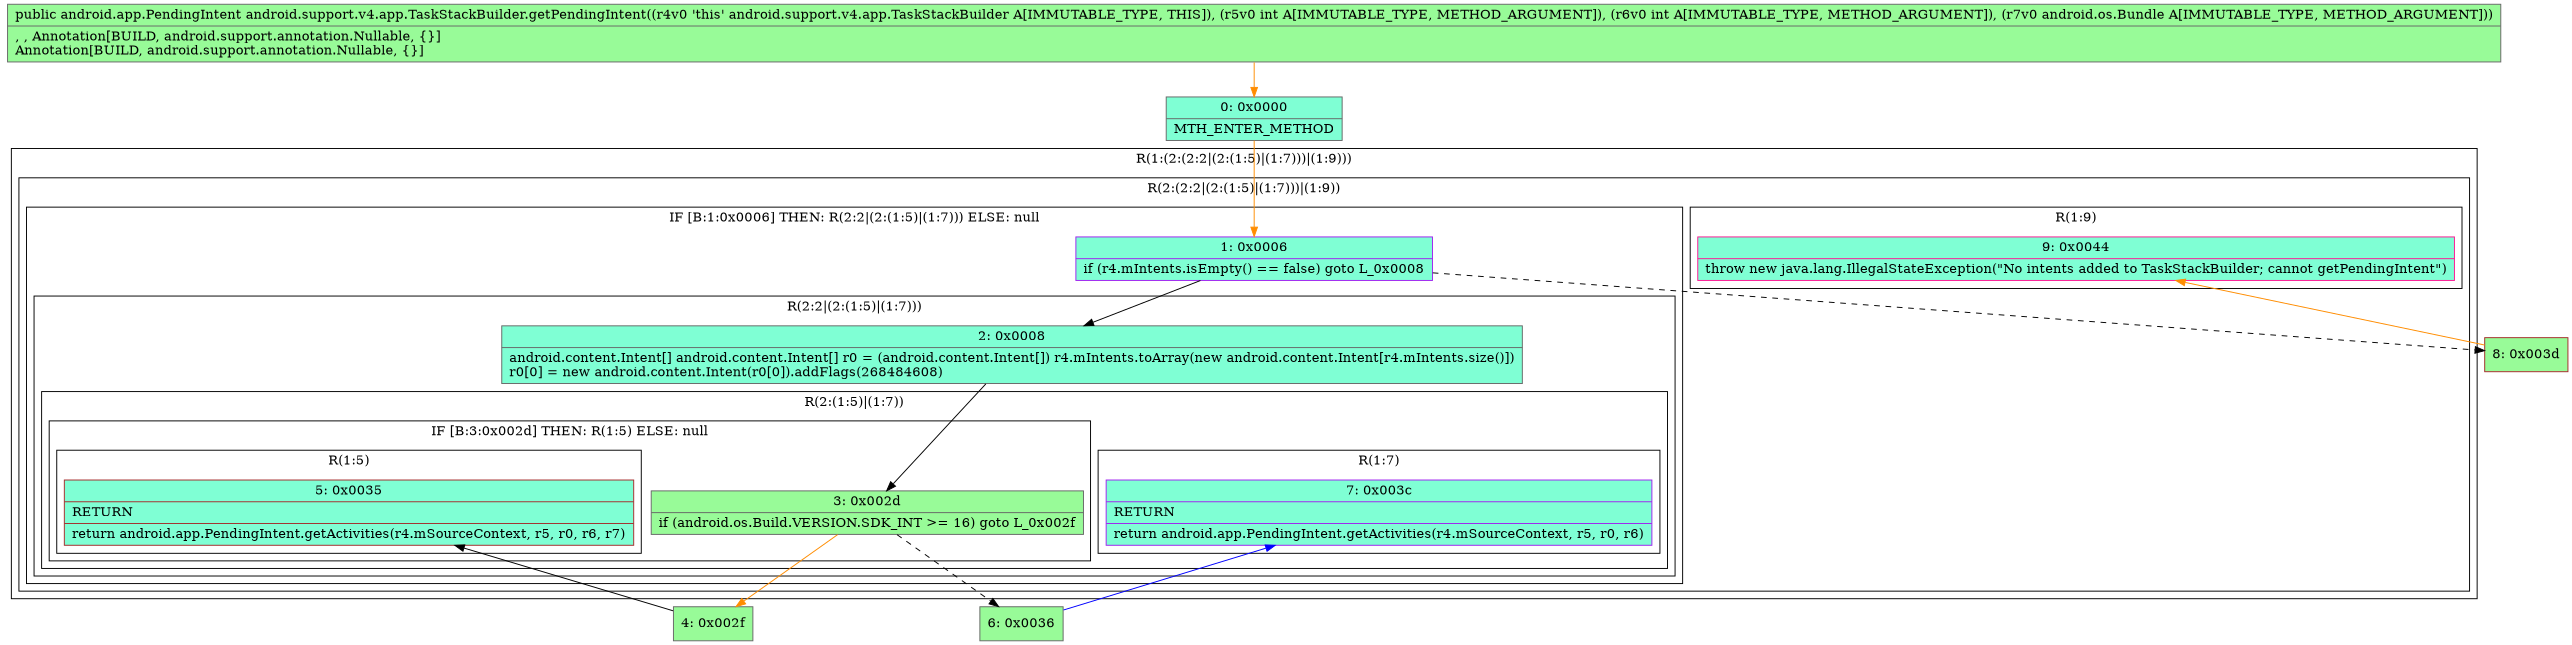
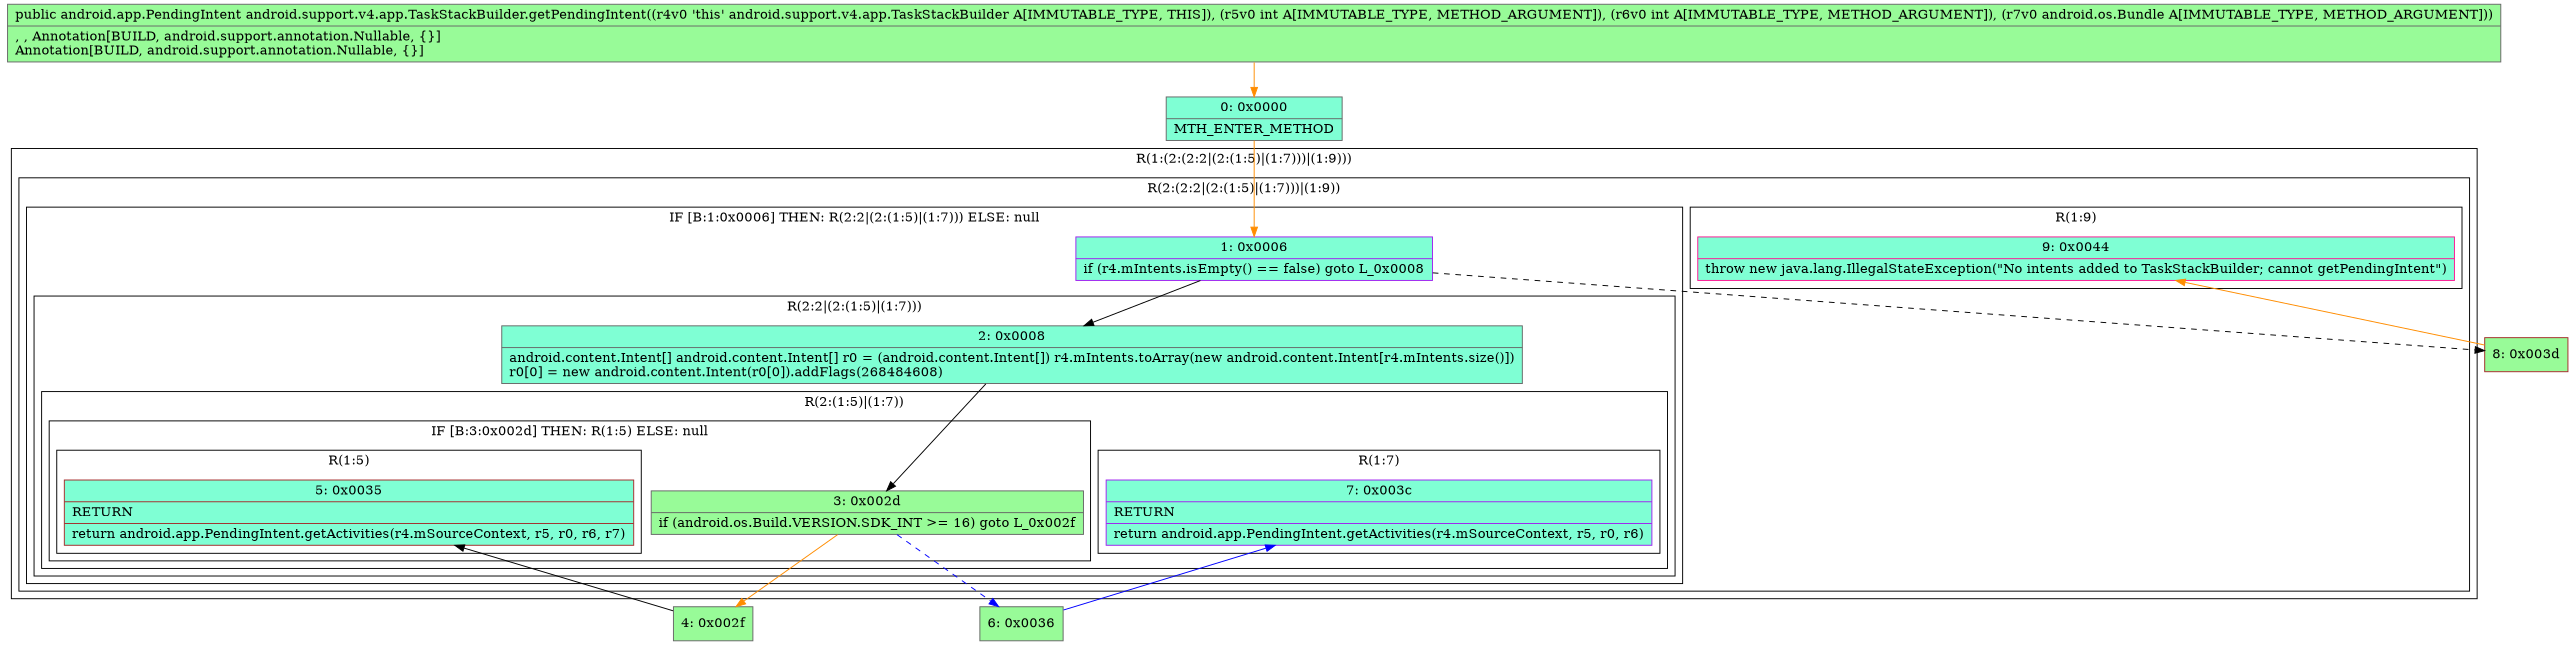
  digraph {
    node [color=gray40 fillcolor=aquamarine shape=record style=filled]
    edge [color=darkorange]
    n1 [color=brown label="{5\:\ 0x0035|RETURN\l|return android.app.PendingIntent.getActivities(r4.mSourceContext, r5, r0, r6, r7)\l}"]
    n2 [fillcolor=palegreen label="{3\:\ 0x002d|if (android.os.Build.VERSION.SDK_INT \>= 16) goto L_0x002f\l}"]
    n3 [color=purple label="{7\:\ 0x003c|RETURN\l|return android.app.PendingIntent.getActivities(r4.mSourceContext, r5, r0, r6)\l}"]
    n4 [label="{2\:\ 0x0008|android.content.Intent[] android.content.Intent[] r0 = (android.content.Intent[]) r4.mIntents.toArray(new android.content.Intent[r4.mIntents.size()])\lr0[0] = new android.content.Intent(r0[0]).addFlags(268484608)\l}"]
    n5 [color=purple label="{1\:\ 0x0006|if (r4.mIntents.isEmpty() == false) goto L_0x0008\l}"]
    n6 [color=deeppink label="{9\:\ 0x0044|throw new java.lang.IllegalStateException(\"No intents added to TaskStackBuilder; cannot getPendingIntent\")\l}"]
    n7 [fillcolor=palegreen label="{4\:\ 0x002f}"]
    n8 [fillcolor=palegreen label="{6\:\ 0x0036}"]
    n9 [color=brown fillcolor=palegreen label="{8\:\ 0x003d}"]
    n10 [label="{0\:\ 0x0000|MTH_ENTER_METHOD\l}"]
    n11 [fillcolor=palegreen label="{public android.app.PendingIntent android.support.v4.app.TaskStackBuilder.getPendingIntent((r4v0 'this' android.support.v4.app.TaskStackBuilder A[IMMUTABLE_TYPE, THIS]), (r5v0 int A[IMMUTABLE_TYPE, METHOD_ARGUMENT]), (r6v0 int A[IMMUTABLE_TYPE, METHOD_ARGUMENT]), (r7v0 android.os.Bundle A[IMMUTABLE_TYPE, METHOD_ARGUMENT]))  | , , Annotation[BUILD, android.support.annotation.Nullable, \{\}]\lAnnotation[BUILD, android.support.annotation.Nullable, \{\}]\l}"]
    subgraph cluster_1 {
      label="R(1:(2:(2:2|(2:(1:5)|(1:7)))|(1:9)))"
      subgraph cluster_2 {
        label="R(2:(2:2|(2:(1:5)|(1:7)))|(1:9))"
        subgraph cluster_3 {
          label="IF [B:1:0x0006] THEN: R(2:2|(2:(1:5)|(1:7))) ELSE: null"
          n5
          subgraph cluster_4 {
            label="R(2:2|(2:(1:5)|(1:7)))"
            n4
            subgraph cluster_5 {
              label="R(2:(1:5)|(1:7))"
              subgraph cluster_6 {
                label="IF [B:3:0x002d] THEN: R(1:5) ELSE: null"
                n2
                subgraph cluster_7 {
                  label="R(1:5)"
                  n1
                }
              }
              subgraph cluster_8 {
                label="R(1:7)"
                n3
              }
            }
          }
        }
        subgraph cluster_9 {
          label="R(1:9)"
          n6
        }
      }
    }
    n2 -> n7
-   n2 -> n8 [color=black style=dashed]
+   n2 -> n8 [color=blue style=dashed]
    n4 -> n2 [color=black]
    n5 -> n4 [color=black]
    n5 -> n9 [color=black style=dashed]
    n7 -> n1 [color=black]
    n8 -> n3 [color=blue]
    n9 -> n6
    n10 -> n5
    n11 -> n10
  }
